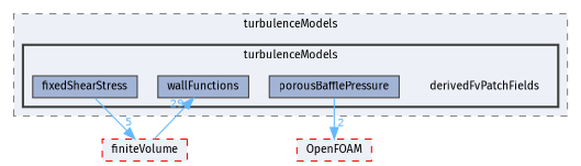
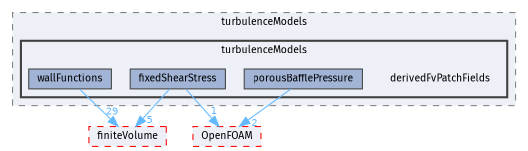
  digraph {
    compound=true
    fontname="Fira Sans"
    node [fontname="Fira Sans" fontsize=10 shape=box color=grey25 fillcolor="#a2b4d6" style=filled]
    edge [color=steelblue1 fontcolor=steelblue1 fontname="Fira Sans" fontsize=10 labeldistance=1.5 labelfontname=Helvetica labelfontsize=10]
    n1 [height=0.2 label=derivedFvPatchFields shape=plaintext width=0.4 color="" fillcolor="" style=""]
    n2 [height=0.2 label=fixedShearStress width=0.4]
    n3 [height=0.2 label=porousBafflePressure width=0.4]
    n4 [height=0.2 label=wallFunctions width=0.4]
    n5 [color=red fillcolor="#edf0f7" height=0.2 label=finiteVolume style="filled,dashed" width=0.4]
    n6 [color=red fillcolor="#edf0f7" height=0.2 label=OpenFOAM style="filled,dashed" width=0.4]
    subgraph cluster_1 {
      bgcolor="#edf0f7"
      fontsize=10
      label=turbulenceModels
      pencolor=grey50
      style="filled,dashed"
      subgraph cluster_2 {
        bgcolor="#edf0f7"
        fontsize=10
        label=turbulenceModels
        pencolor=grey25
        style="filled,bold"
        n1
        n2
        n3
        n4
      }
    }
    n2 -> n5 [headlabel=5]
+   n2 -> n6 [headlabel=1]
    n3 -> n6 [headlabel=2]
-   n5 -> n4 [headlabel=29]
+   n4 -> n5 [headlabel=29]
  }
